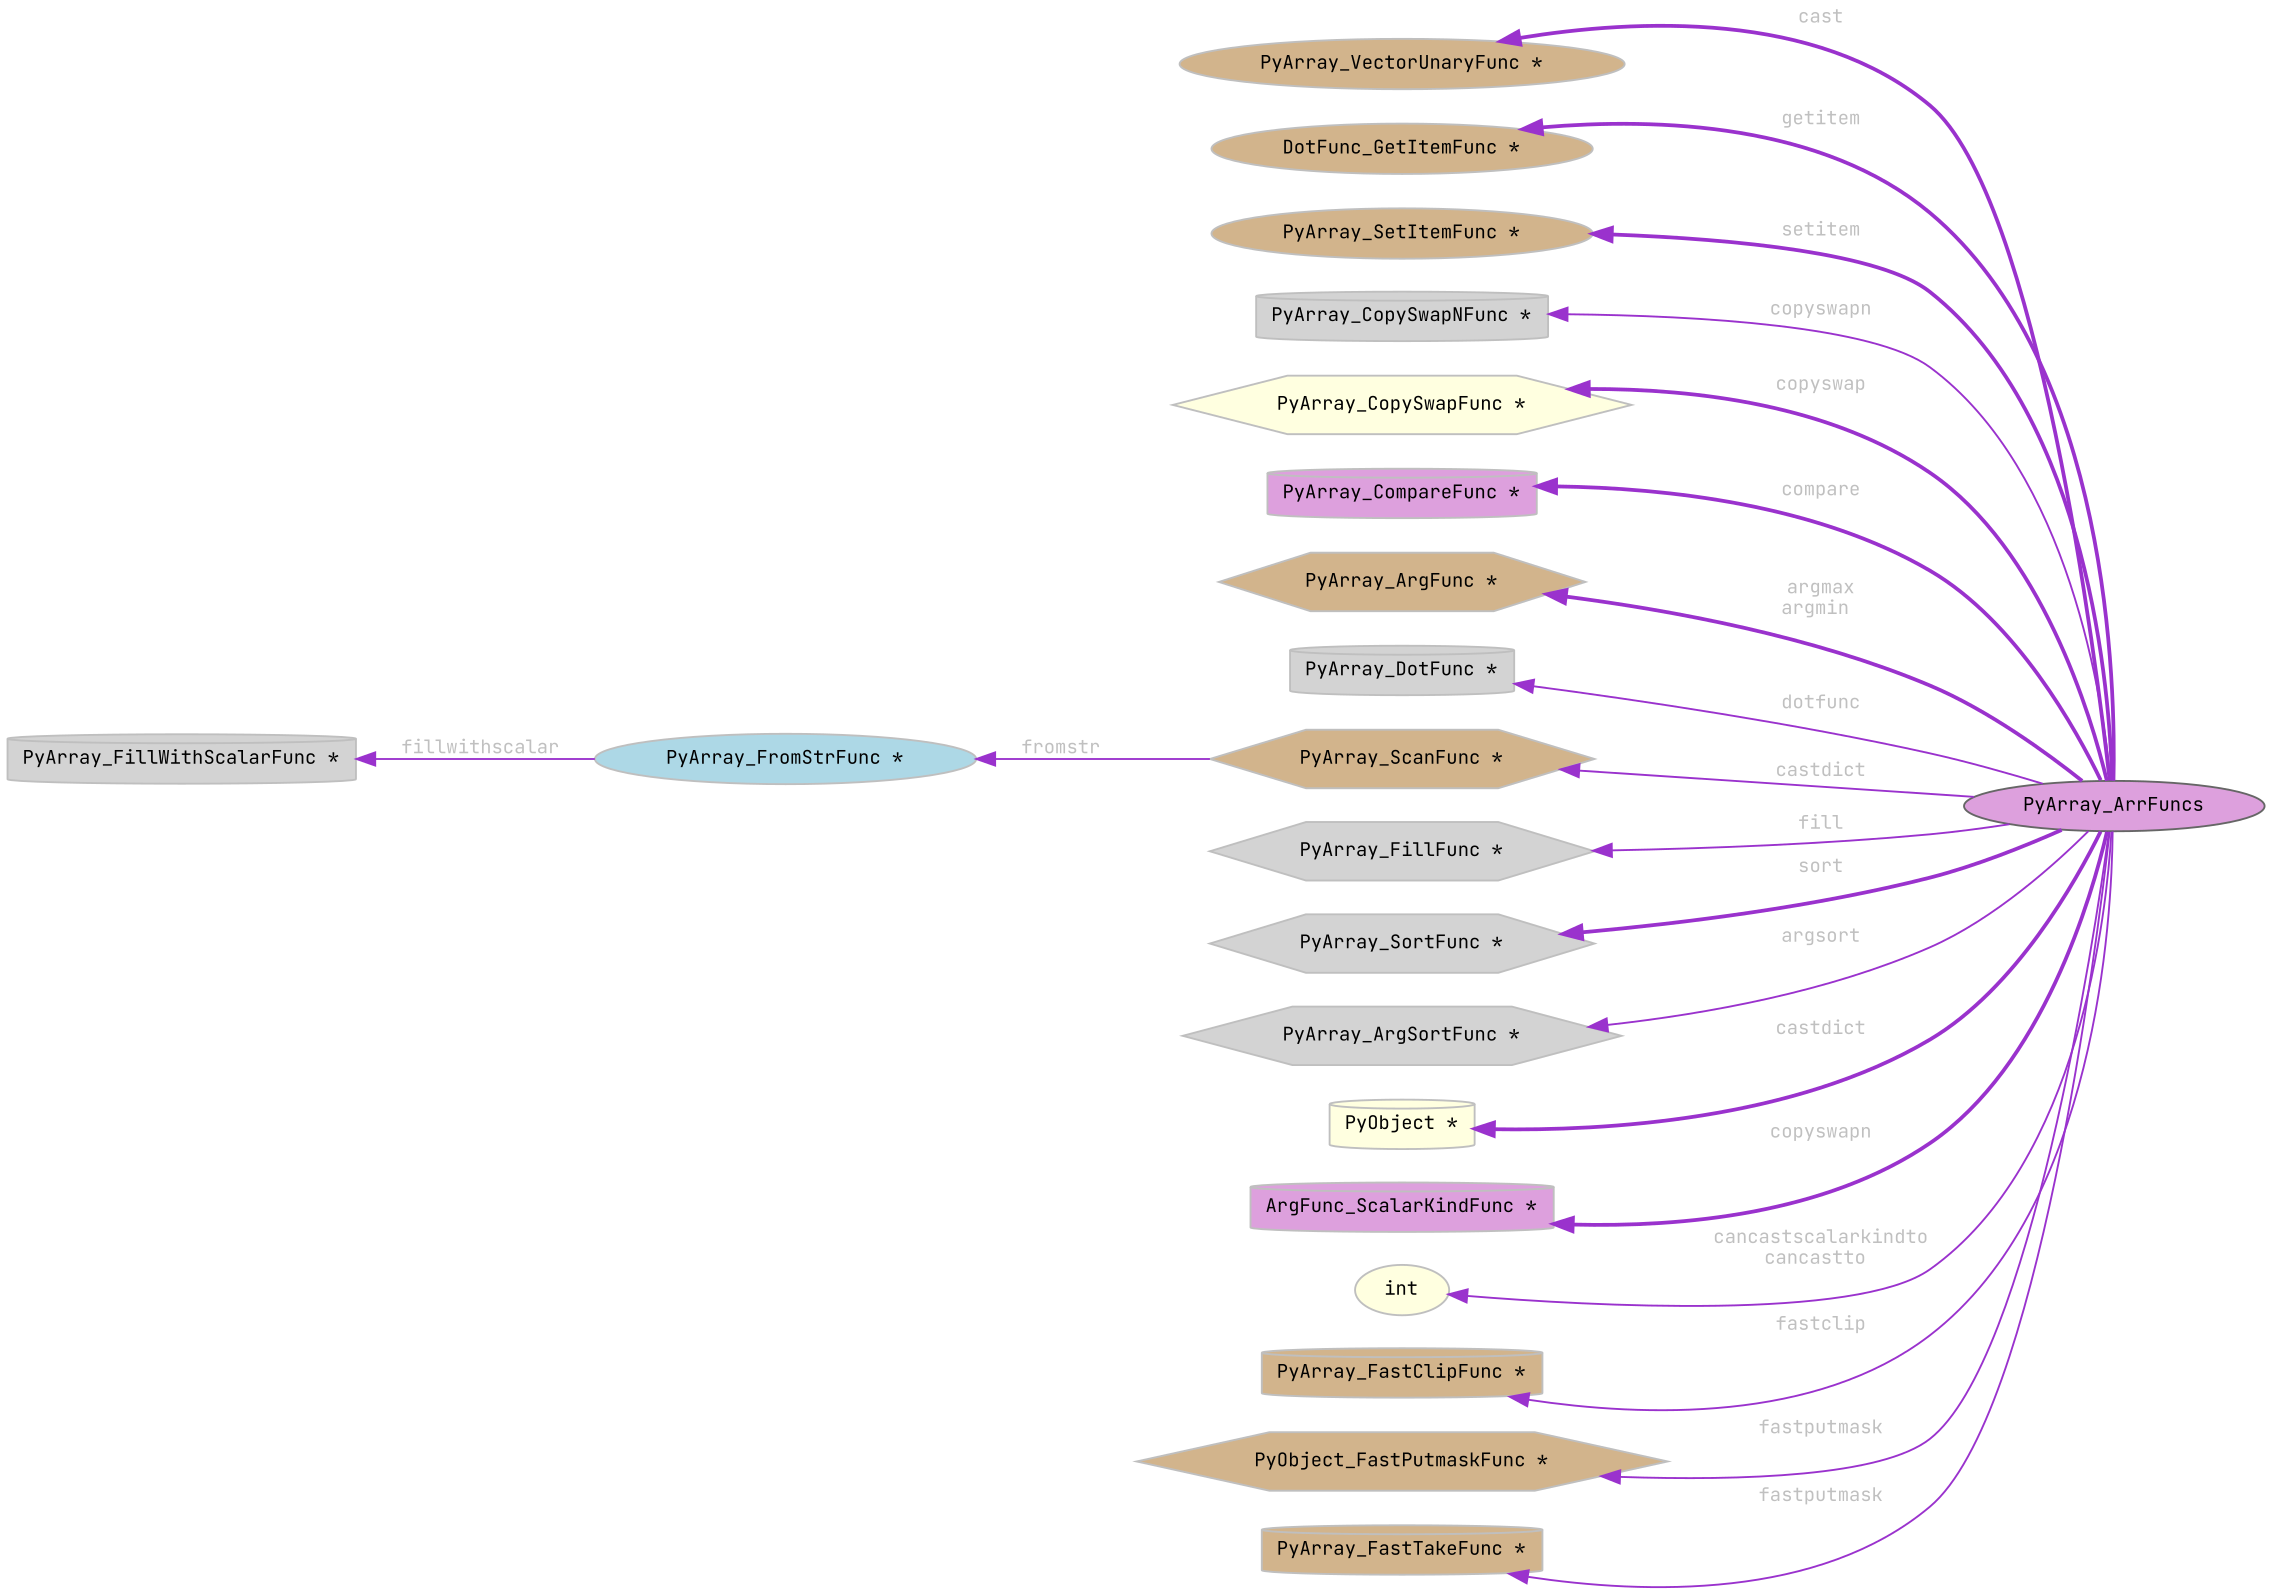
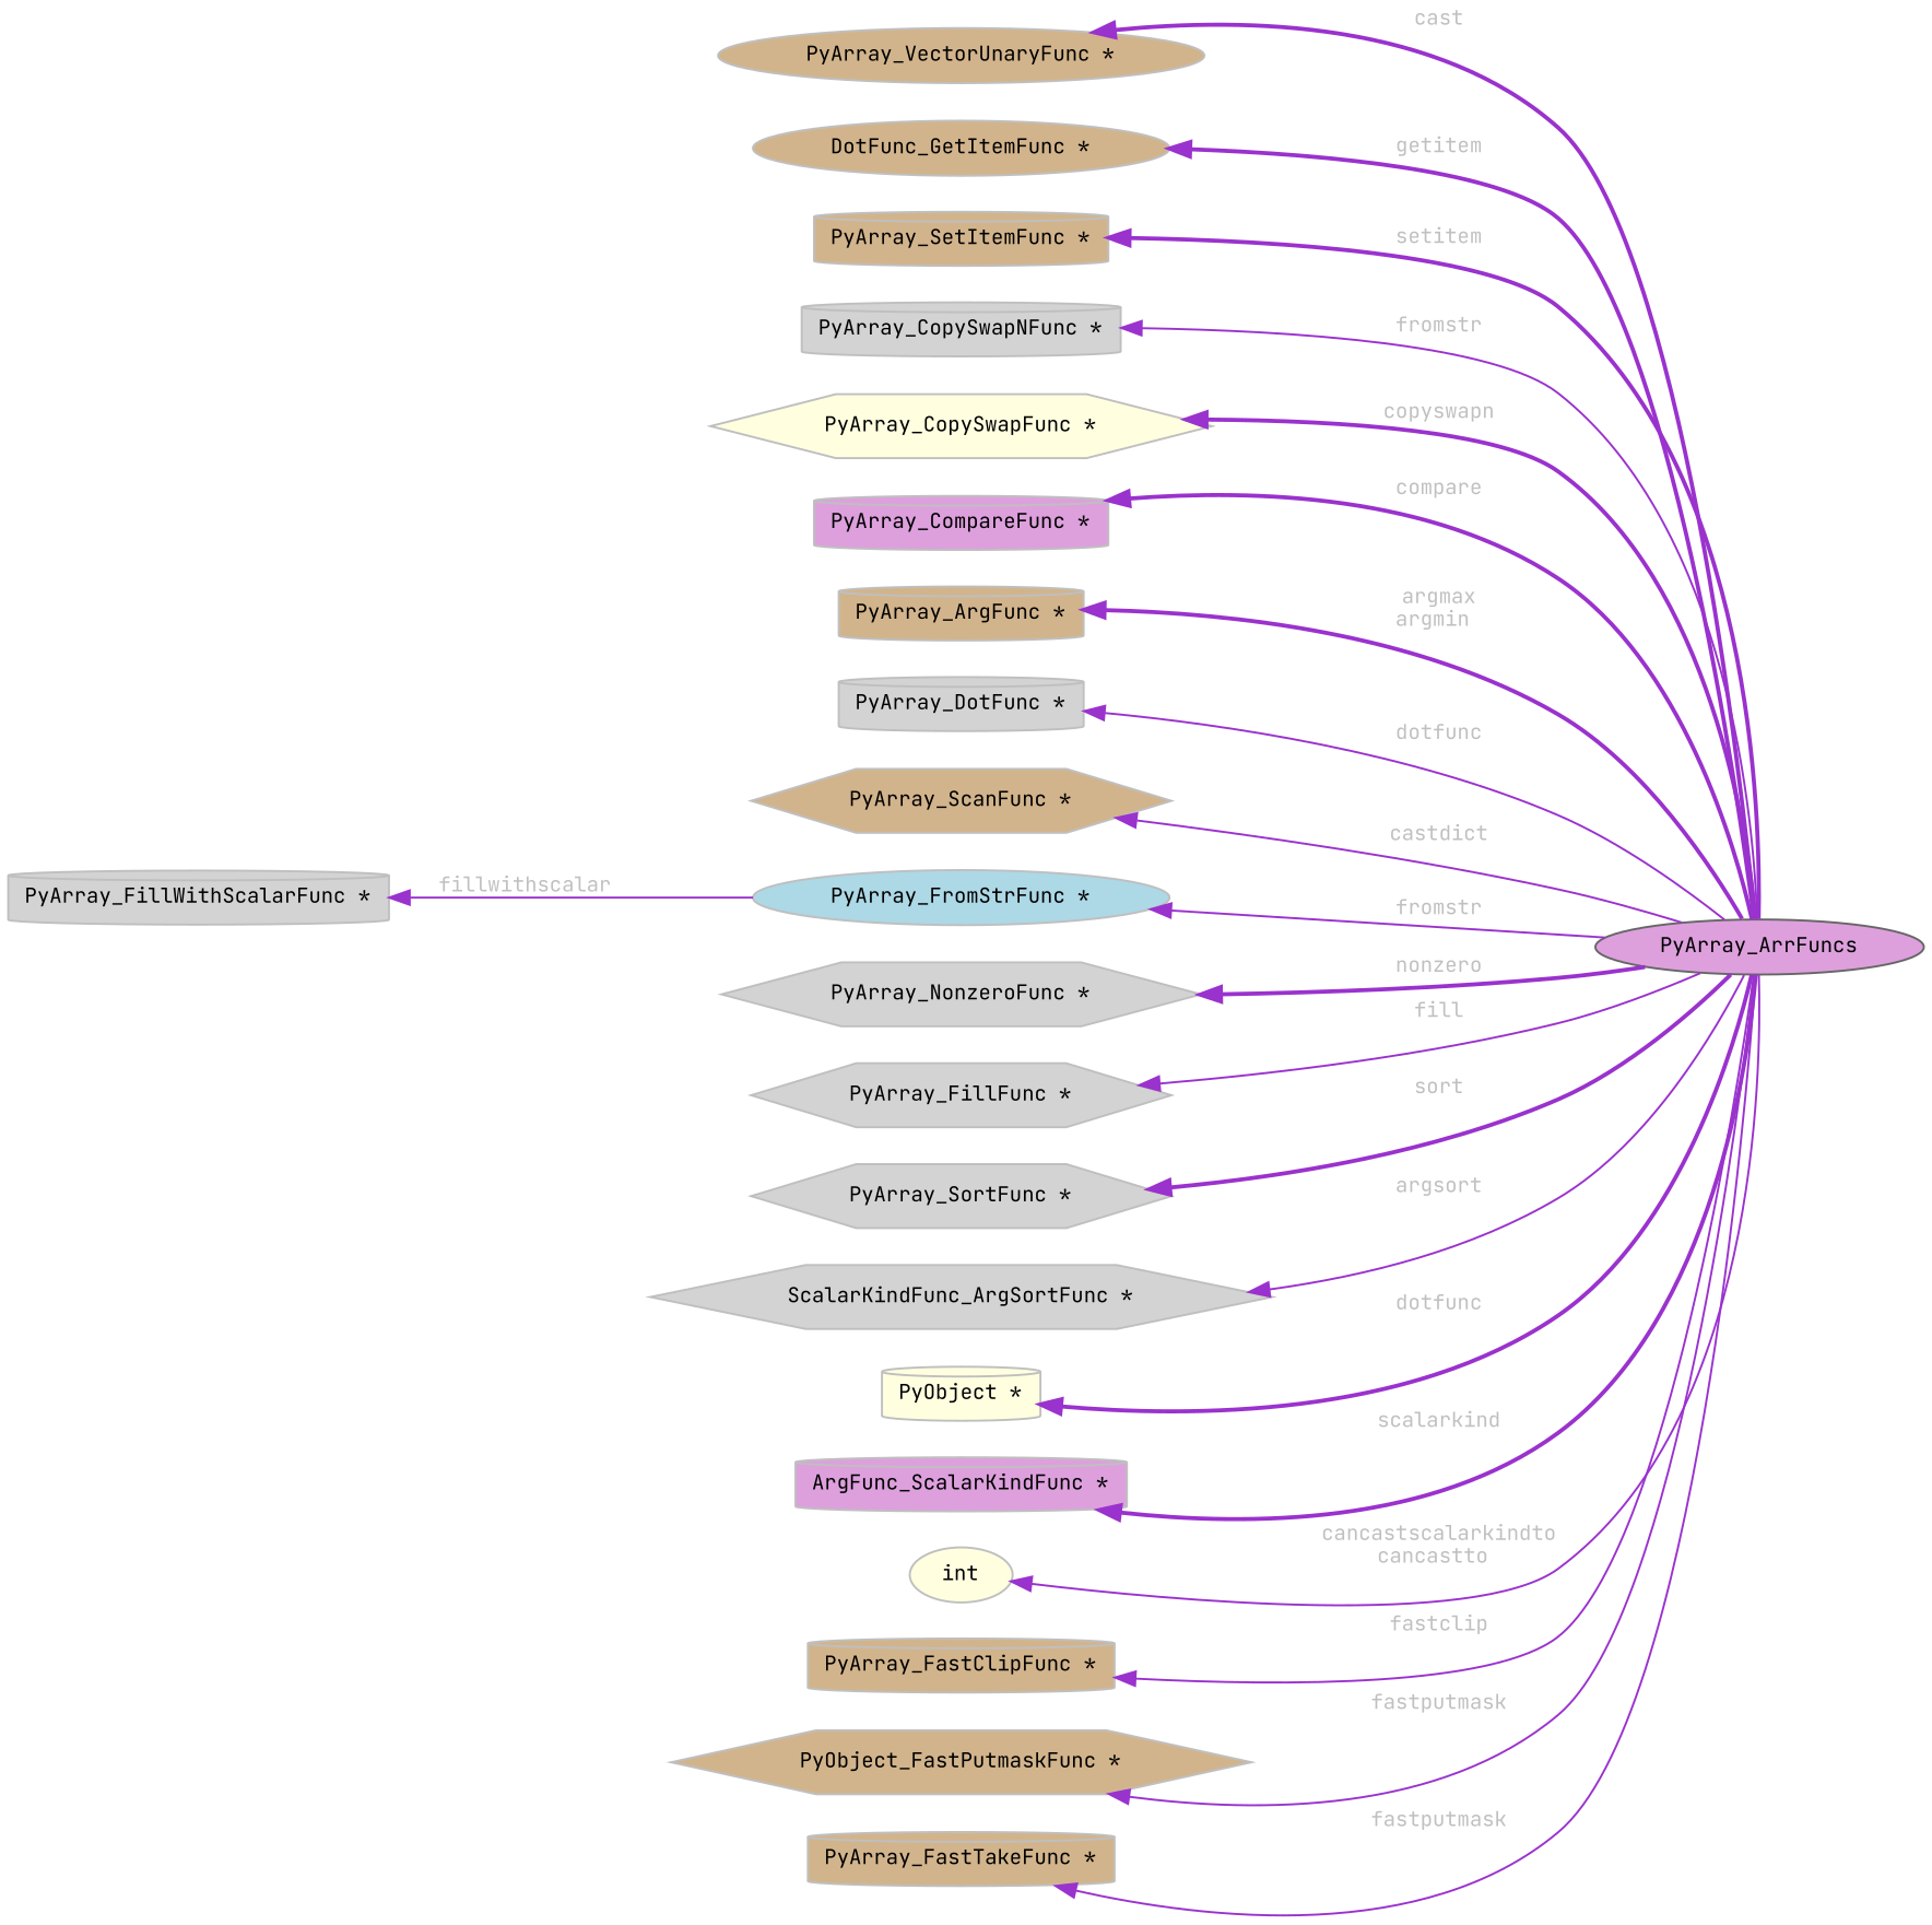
  digraph {
    fontname="JetBrains Mono"
    rankdir=LR
    node [color=grey75 fillcolor=tan fontname="JetBrains Mono" fontsize=10 shape=cylinder style=filled]
    edge [color=darkorchid3 dir=back fontcolor=grey fontname="JetBrains Mono" fontsize=10 labelfontname=Helvetica labelfontsize=10 style=solid]
    n1 [color=gray40 fillcolor=plum fontcolor=black height=0.2 label=PyArray_ArrFuncs shape=ellipse width=0.4]
    n2 [height=0.2 label="PyArray_VectorUnaryFunc *" shape=ellipse width=0.4]
    n3 [height=0.2 label="DotFunc_GetItemFunc *" shape=ellipse width=0.4]
-   n4 [height=0.2 label="PyArray_SetItemFunc *" shape=ellipse width=0.4]
+   n4 [height=0.2 label="PyArray_SetItemFunc *" width=0.4]
    n5 [fillcolor=lightgrey height=0.2 label="PyArray_CopySwapNFunc *" width=0.4]
    n6 [fillcolor=lightyellow height=0.2 label="PyArray_CopySwapFunc *" shape=hexagon width=0.4]
    n7 [fillcolor=plum height=0.2 label="PyArray_CompareFunc *" width=0.4]
-   n8 [height=0.2 label="PyArray_ArgFunc *" shape=hexagon width=0.4]
+   n8 [height=0.2 label="PyArray_ArgFunc *" width=0.4]
    n9 [fillcolor=lightgrey height=0.2 label="PyArray_DotFunc *" width=0.4]
    n10 [height=0.2 label="PyArray_ScanFunc *" shape=hexagon width=0.4]
    n11 [fillcolor=lightblue height=0.2 label="PyArray_FromStrFunc *" shape=ellipse width=0.4]
+   n12 [fillcolor=lightgrey height=0.2 label="PyArray_NonzeroFunc *" shape=hexagon width=0.4]
    n13 [fillcolor=lightgrey height=0.2 label="PyArray_FillFunc *" shape=hexagon width=0.4]
    n14 [fillcolor=lightgrey height=0.2 label="PyArray_FillWithScalarFunc *" width=0.4]
    n15 [fillcolor=lightgrey height=0.2 label="PyArray_SortFunc *" shape=hexagon width=0.4]
-   n16 [fillcolor=lightgrey height=0.2 label="PyArray_ArgSortFunc *" shape=hexagon width=0.4]
+   n16 [fillcolor=lightgrey height=0.2 label="ScalarKindFunc_ArgSortFunc *" shape=hexagon width=0.4]
    n17 [fillcolor=lightyellow height=0.2 label="PyObject *" width=0.4]
    n18 [fillcolor=plum height=0.2 label="ArgFunc_ScalarKindFunc *" width=0.4]
    n19 [fillcolor=lightyellow height=0.2 label=int shape=ellipse width=0.4]
    n20 [height=0.2 label="PyArray_FastClipFunc *" width=0.4]
    n21 [height=0.2 label="PyObject_FastPutmaskFunc *" shape=hexagon width=0.4]
    n22 [height=0.2 label="PyArray_FastTakeFunc *" width=0.4]
    n2 -> n1 [label=" cast" style=bold]
    n3 -> n1 [label=" getitem" style=bold]
    n4 -> n1 [label=" setitem" style=bold]
-   n5 -> n1 [label=" copyswapn"]
-   n6 -> n1 [label=" copyswap" style=bold]
+   n5 -> n1 [label=" fromstr"]
+   n6 -> n1 [label=" copyswapn" style=bold]
    n7 -> n1 [label=" compare" style=bold]
    n8 -> n1 [label=" argmax\nargmin" style=bold]
    n9 -> n1 [label=" dotfunc"]
    n10 -> n1 [label=" castdict"]
-   n11 -> n10 [label=" fromstr"]
+   n11 -> n1 [label=" fromstr"]
+   n12 -> n1 [label=" nonzero" style=bold]
    n13 -> n1 [label=" fill"]
    n14 -> n11 [label=" fillwithscalar"]
    n15 -> n1 [label=" sort" style=bold]
    n16 -> n1 [label=" argsort"]
-   n17 -> n1 [label=" castdict" style=bold]
-   n18 -> n1 [label=" copyswapn" style=bold]
+   n17 -> n1 [label=" dotfunc" style=bold]
+   n18 -> n1 [label=" scalarkind" style=bold]
    n19 -> n1 [label=" cancastscalarkindto\ncancastto"]
    n20 -> n1 [label=" fastclip"]
    n21 -> n1 [label=" fastputmask"]
    n22 -> n1 [label=" fastputmask"]
  }
